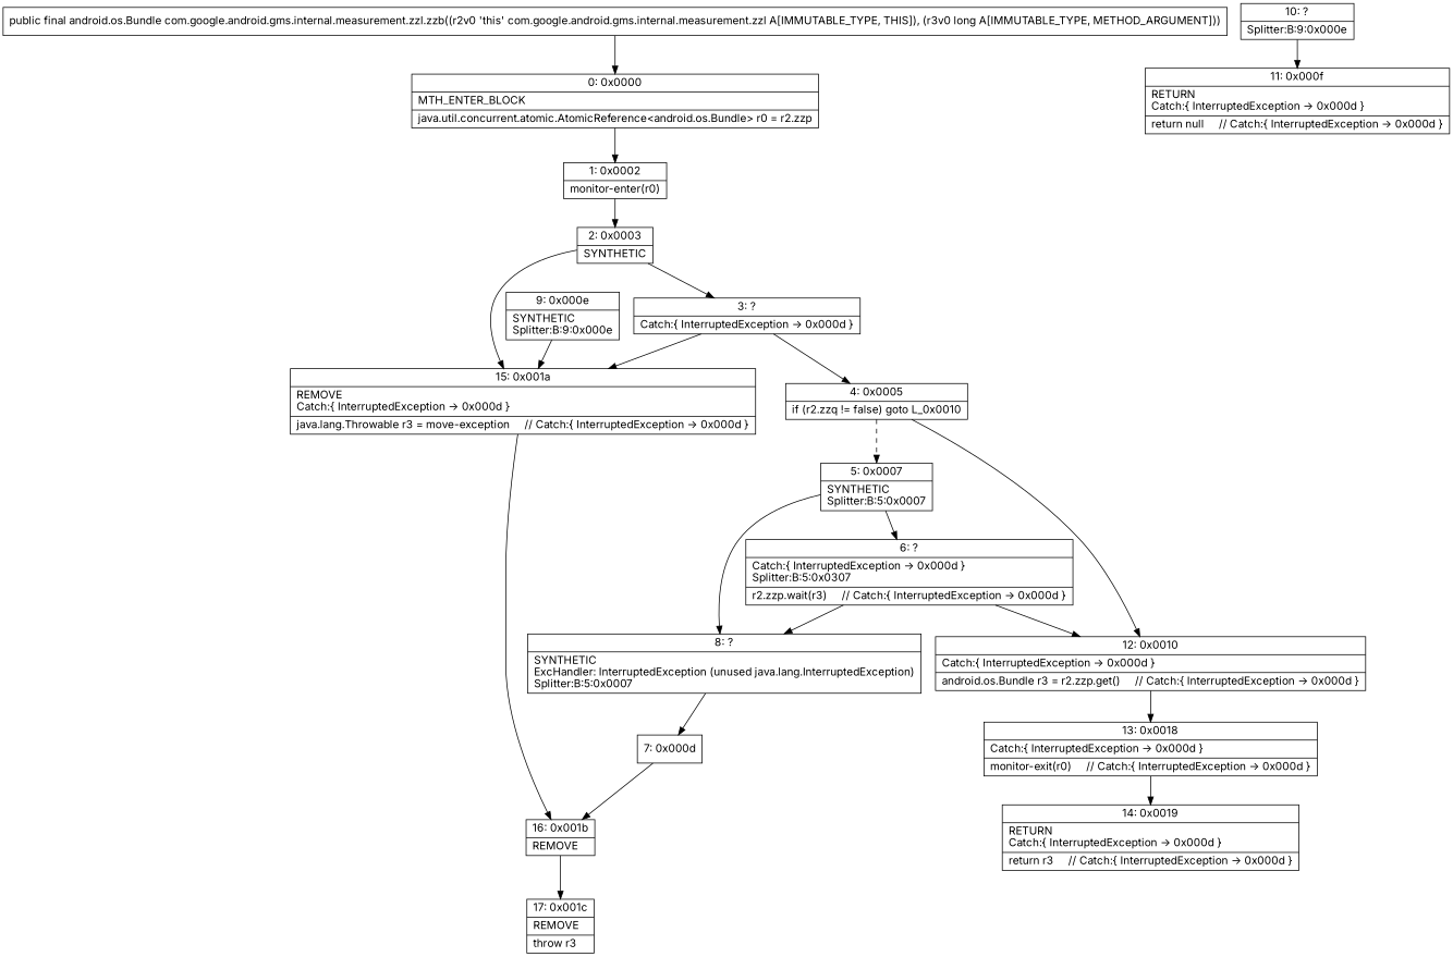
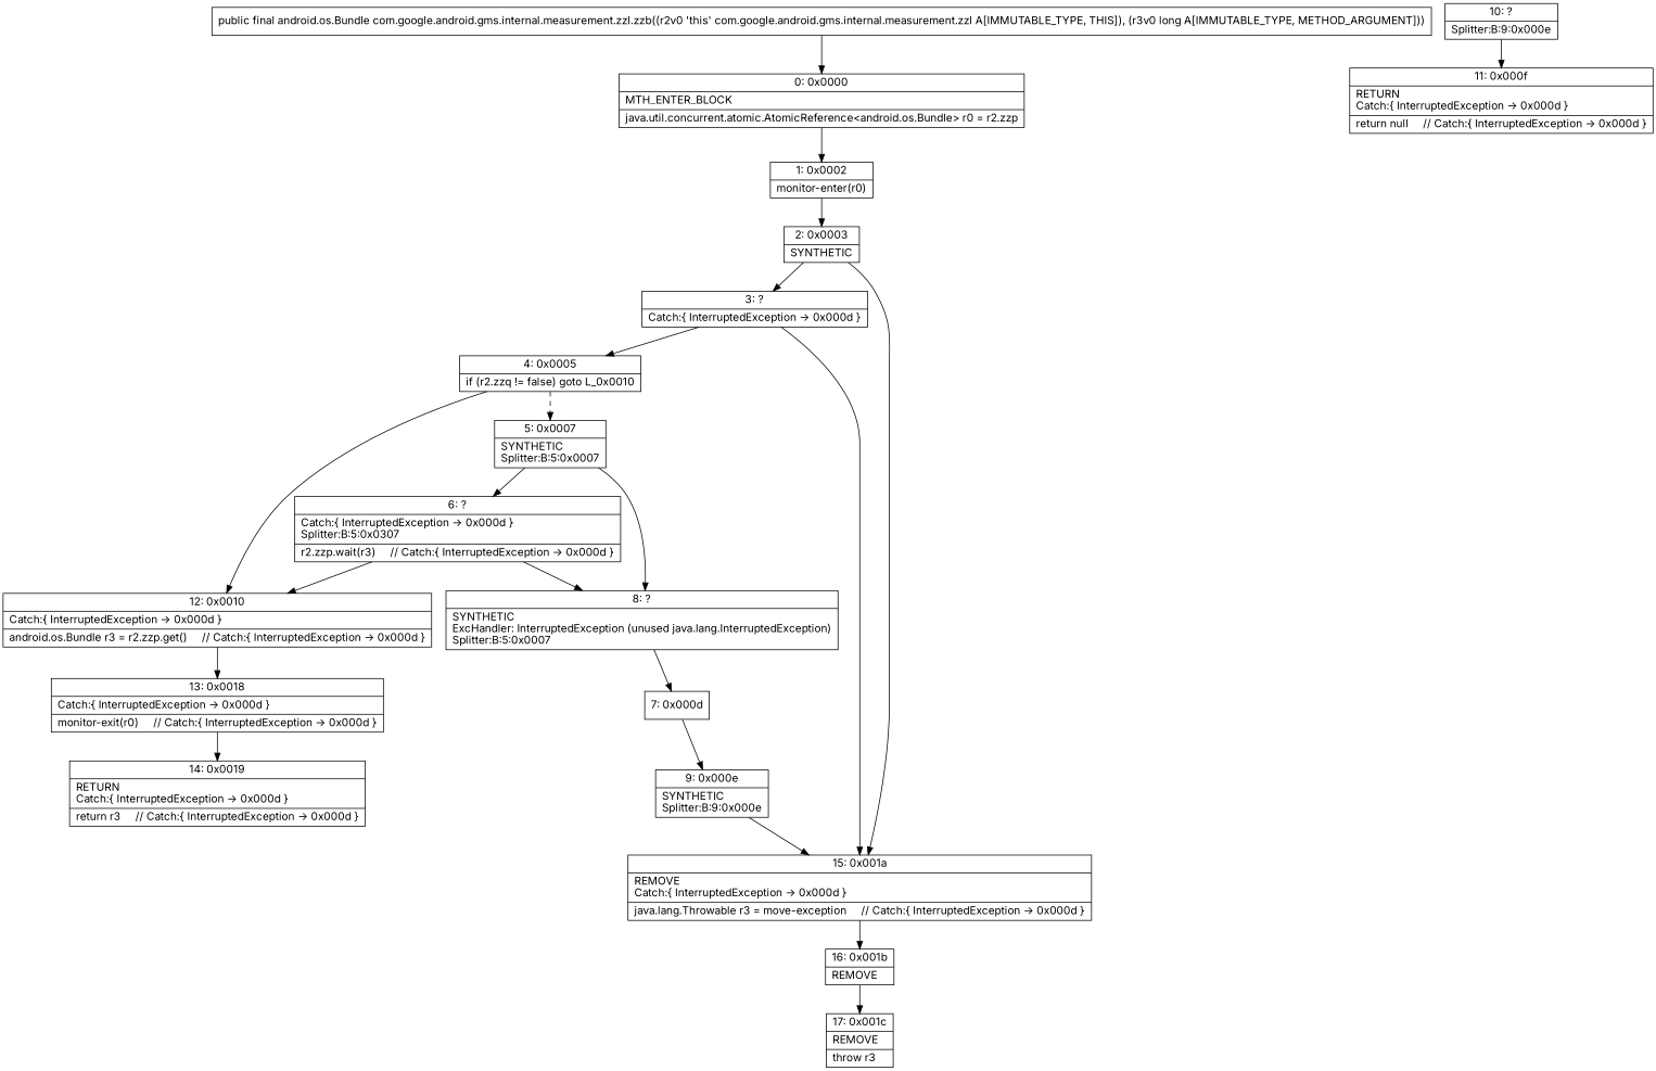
  digraph {
    fontname=Inter
    node [fontname=Inter shape=record]
    edge [fontname=Inter]
    n1 [label="{0\:\ 0x0000|MTH_ENTER_BLOCK\l|java.util.concurrent.atomic.AtomicReference\<android.os.Bundle\> r0 = r2.zzp\l}"]
    n2 [label="{1\:\ 0x0002|monitor\-enter(r0)\l}"]
    n3 [label="{2\:\ 0x0003|SYNTHETIC\l}"]
    n4 [label="{3\:\ ?|Catch:\{ InterruptedException \-\> 0x000d \}\l}"]
    n5 [label="{15\:\ 0x001a|REMOVE\lCatch:\{ InterruptedException \-\> 0x000d \}\l|java.lang.Throwable r3 = move\-exception     \/\/ Catch:\{ InterruptedException \-\> 0x000d \}\l}"]
    n6 [label="{4\:\ 0x0005|if (r2.zzq != false) goto L_0x0010\l}"]
    n7 [label="{16\:\ 0x001b|REMOVE\l}"]
    n8 [label="{5\:\ 0x0007|SYNTHETIC\lSplitter:B:5:0x0007\l}"]
    n9 [label="{12\:\ 0x0010|Catch:\{ InterruptedException \-\> 0x000d \}\l|android.os.Bundle r3 = r2.zzp.get()     \/\/ Catch:\{ InterruptedException \-\> 0x000d \}\l}"]
    n10 [label="{6\:\ ?|Catch:\{ InterruptedException \-\> 0x000d \}\lSplitter:B:5:0x0307\l|r2.zzp.wait(r3)     \/\/ Catch:\{ InterruptedException \-\> 0x000d \}\l}"]
    n11 [label="{8\:\ ?|SYNTHETIC\lExcHandler: InterruptedException (unused java.lang.InterruptedException)\lSplitter:B:5:0x0007\l}"]
    n12 [label="{13\:\ 0x0018|Catch:\{ InterruptedException \-\> 0x000d \}\l|monitor\-exit(r0)     \/\/ Catch:\{ InterruptedException \-\> 0x000d \}\l}"]
    n13 [label="{7\:\ 0x000d}"]
    n14 [label="{9\:\ 0x000e|SYNTHETIC\lSplitter:B:9:0x000e\l}"]
    n15 [label="{10\:\ ?|Splitter:B:9:0x000e\l}"]
    n16 [label="{11\:\ 0x000f|RETURN\lCatch:\{ InterruptedException \-\> 0x000d \}\l|return null     \/\/ Catch:\{ InterruptedException \-\> 0x000d \}\l}"]
    n17 [label="{14\:\ 0x0019|RETURN\lCatch:\{ InterruptedException \-\> 0x000d \}\l|return r3     \/\/ Catch:\{ InterruptedException \-\> 0x000d \}\l}"]
    n18 [label="{17\:\ 0x001c|REMOVE\l|throw r3\l}"]
    n19 [label="{public final android.os.Bundle com.google.android.gms.internal.measurement.zzl.zzb((r2v0 'this' com.google.android.gms.internal.measurement.zzl A[IMMUTABLE_TYPE, THIS]), (r3v0 long A[IMMUTABLE_TYPE, METHOD_ARGUMENT])) }"]
    n1 -> n2
    n2 -> n3
    n3 -> n4
    n3 -> n5
    n4 -> n5
    n4 -> n6
    n5 -> n7
    n6 -> n8 [style=dashed]
    n6 -> n9
    n7 -> n18
    n8 -> n10
    n8 -> n11
    n9 -> n12
    n10 -> n9
    n10 -> n11
    n11 -> n13
    n12 -> n17
-   n13 -> n7
+   n13 -> n14
    n14 -> n5
    n15 -> n16
    n19 -> n1
  }
